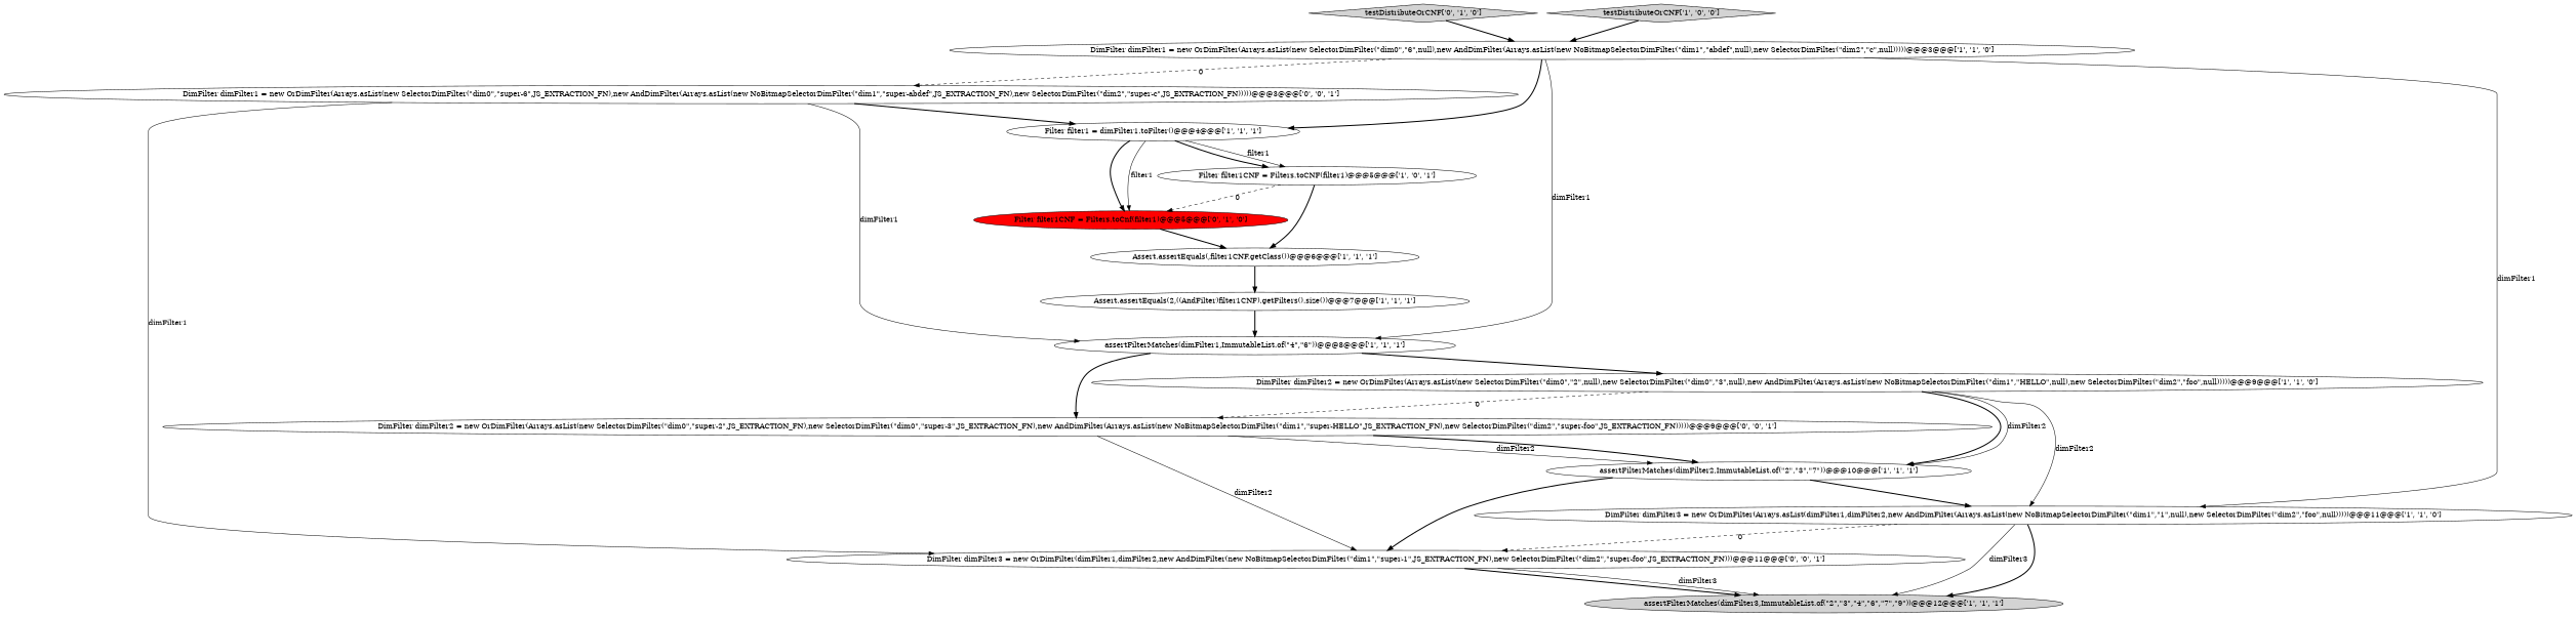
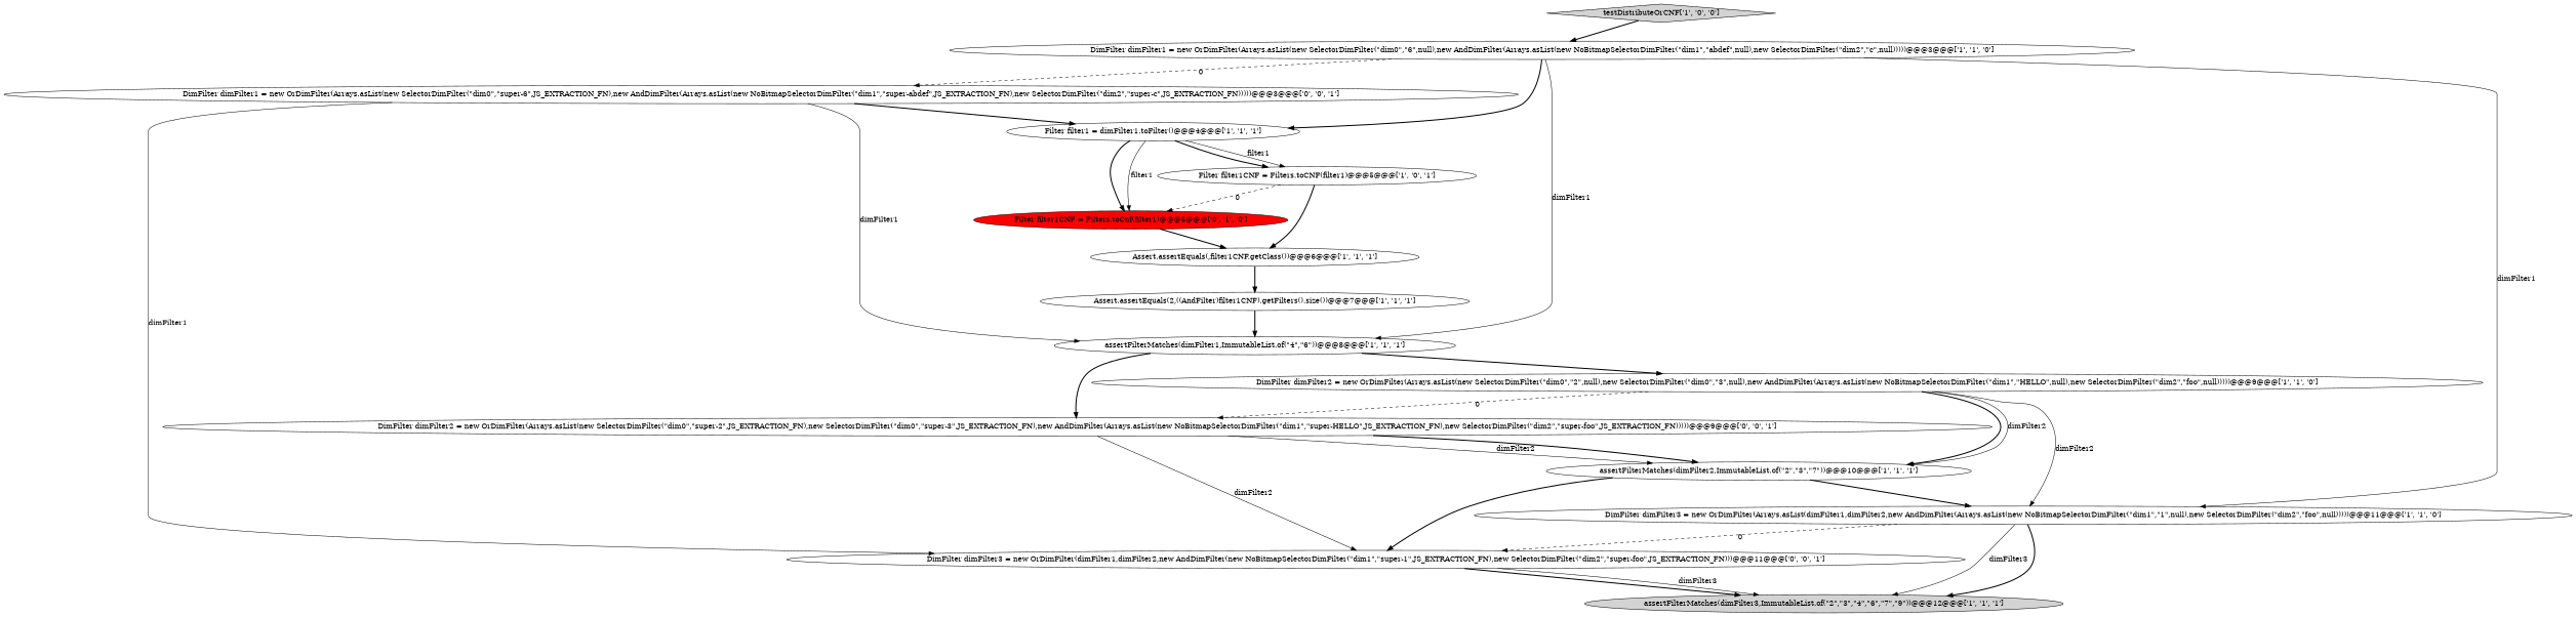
  digraph {
    node [fillcolor=white shape=ellipse style=filled]
    edge [style=bold]
    n1 [label="DimFilter dimFilter1 = new OrDimFilter(Arrays.asList(new SelectorDimFilter(\"dim0\",\"super-6\",JS_EXTRACTION_FN),new AndDimFilter(Arrays.asList(new NoBitmapSelectorDimFilter(\"dim1\",\"super-abdef\",JS_EXTRACTION_FN),new SelectorDimFilter(\"dim2\",\"super-c\",JS_EXTRACTION_FN)))))@@@3@@@['0', '0', '1']"]
    n2 [label="DimFilter dimFilter3 = new OrDimFilter(dimFilter1,dimFilter2,new AndDimFilter(new NoBitmapSelectorDimFilter(\"dim1\",\"super-1\",JS_EXTRACTION_FN),new SelectorDimFilter(\"dim2\",\"super-foo\",JS_EXTRACTION_FN)))@@@11@@@['0', '0', '1']"]
    n3 [label="Filter filter1 = dimFilter1.toFilter()@@@4@@@['1', '1', '1']"]
    n4 [label="assertFilterMatches(dimFilter1,ImmutableList.of(\"4\",\"6\"))@@@8@@@['1', '1', '1']"]
    n5 [fillcolor=lightgray label="assertFilterMatches(dimFilter3,ImmutableList.of(\"2\",\"3\",\"4\",\"6\",\"7\",\"9\"))@@@12@@@['1', '1', '1']"]
    n6 [fillcolor=red label="Filter filter1CNF = Filters.toCnf(filter1)@@@5@@@['0', '1', '0']"]
    n7 [label="Filter filter1CNF = Filters.toCNF(filter1)@@@5@@@['1', '0', '1']"]
    n8 [label="DimFilter dimFilter2 = new OrDimFilter(Arrays.asList(new SelectorDimFilter(\"dim0\",\"2\",null),new SelectorDimFilter(\"dim0\",\"3\",null),new AndDimFilter(Arrays.asList(new NoBitmapSelectorDimFilter(\"dim1\",\"HELLO\",null),new SelectorDimFilter(\"dim2\",\"foo\",null)))))@@@9@@@['1', '1', '0']"]
    n9 [label="DimFilter dimFilter2 = new OrDimFilter(Arrays.asList(new SelectorDimFilter(\"dim0\",\"super-2\",JS_EXTRACTION_FN),new SelectorDimFilter(\"dim0\",\"super-3\",JS_EXTRACTION_FN),new AndDimFilter(Arrays.asList(new NoBitmapSelectorDimFilter(\"dim1\",\"super-HELLO\",JS_EXTRACTION_FN),new SelectorDimFilter(\"dim2\",\"super-foo\",JS_EXTRACTION_FN)))))@@@9@@@['0', '0', '1']"]
    n10 [label="Assert.assertEquals(,filter1CNF.getClass())@@@6@@@['1', '1', '1']"]
    n11 [label="Assert.assertEquals(2,((AndFilter)filter1CNF).getFilters().size())@@@7@@@['1', '1', '1']"]
    n12 [label="assertFilterMatches(dimFilter2,ImmutableList.of(\"2\",\"3\",\"7\"))@@@10@@@['1', '1', '1']"]
    n13 [label="DimFilter dimFilter3 = new OrDimFilter(Arrays.asList(dimFilter1,dimFilter2,new AndDimFilter(Arrays.asList(new NoBitmapSelectorDimFilter(\"dim1\",\"1\",null),new SelectorDimFilter(\"dim2\",\"foo\",null)))))@@@11@@@['1', '1', '0']"]
-   n14 [fillcolor=lightgray label="testDistributeOrCNF['0', '1', '0']" shape=diamond]
    n15 [label="DimFilter dimFilter1 = new OrDimFilter(Arrays.asList(new SelectorDimFilter(\"dim0\",\"6\",null),new AndDimFilter(Arrays.asList(new NoBitmapSelectorDimFilter(\"dim1\",\"abdef\",null),new SelectorDimFilter(\"dim2\",\"c\",null)))))@@@3@@@['1', '1', '0']"]
    n16 [fillcolor=lightgray label="testDistributeOrCNF['1', '0', '0']" shape=diamond]
    n1 -> n2 [label=dimFilter1 style=solid]
    n1 -> n3
    n1 -> n4 [label=dimFilter1 style=solid]
    n2 -> n5
    n2 -> n5 [label=dimFilter3 style=solid]
    n3 -> n6
    n3 -> n6 [label=filter1 style=solid]
    n3 -> n7
    n3 -> n7 [label=filter1 style=solid]
    n4 -> n8
    n4 -> n9
    n6 -> n10
    n7 -> n6 [label=0 style=dashed]
    n7 -> n10
    n8 -> n9 [label=0 style=dashed]
    n8 -> n12
    n8 -> n12 [label=dimFilter2 style=solid]
    n8 -> n13 [label=dimFilter2 style=solid]
    n9 -> n2 [label=dimFilter2 style=solid]
    n9 -> n12 [label=dimFilter2 style=solid]
    n9 -> n12
    n10 -> n11
    n11 -> n4
    n12 -> n2
    n12 -> n13
    n13 -> n2 [label=0 style=dashed]
    n13 -> n5 [label=dimFilter3 style=solid]
    n13 -> n5
-   n14 -> n15
    n15 -> n1 [label=0 style=dashed]
    n15 -> n3
    n15 -> n4 [label=dimFilter1 style=solid]
    n15 -> n13 [label=dimFilter1 style=solid]
    n16 -> n15
  }
